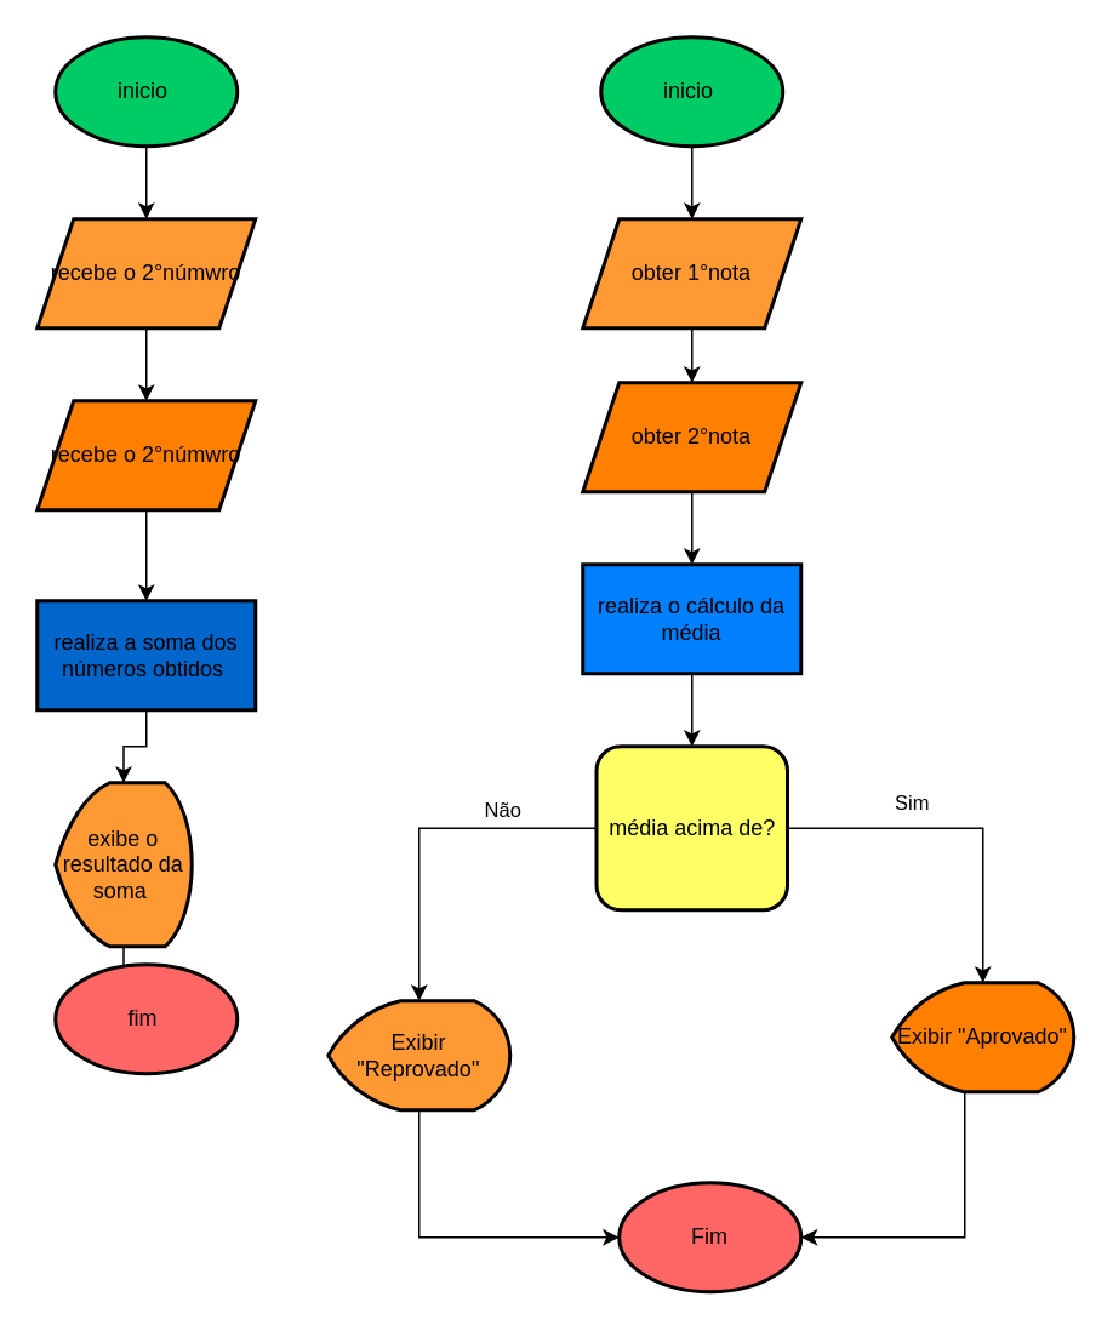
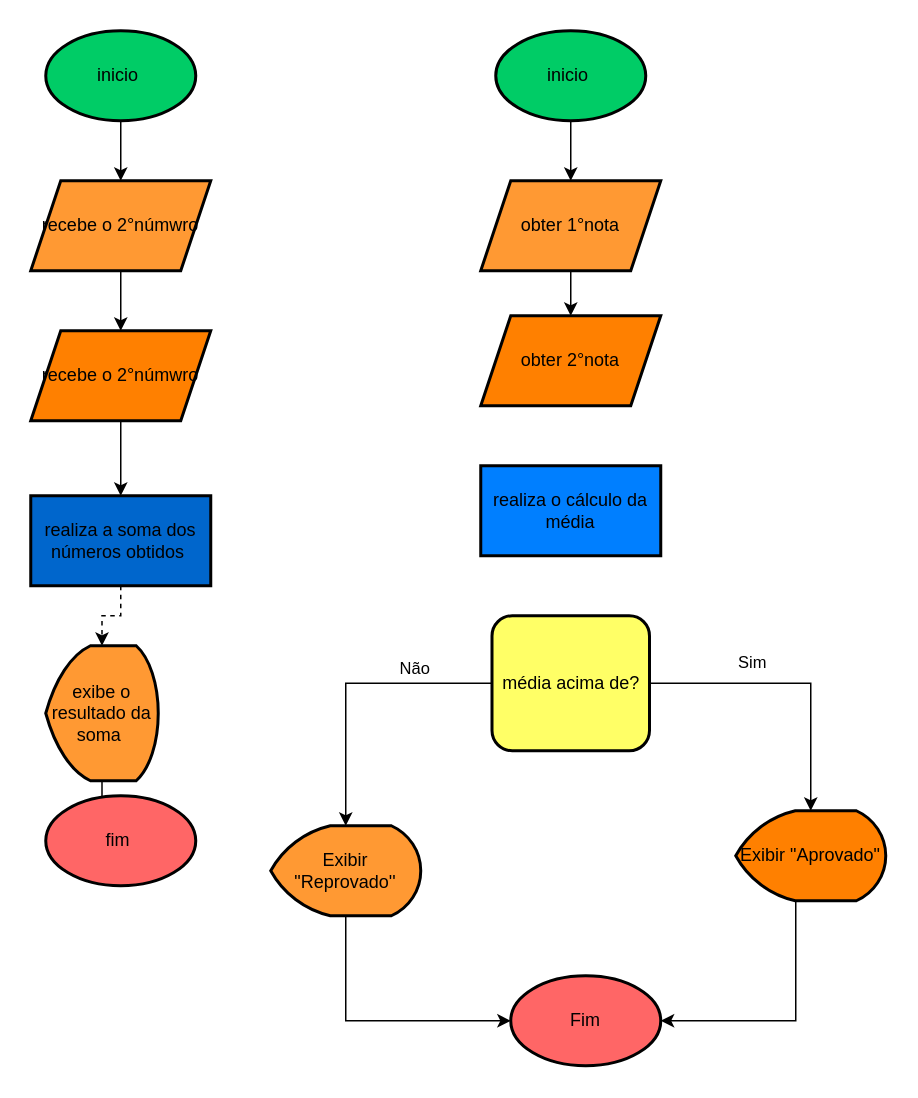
  <mxCell id="0" />
  <mxCell id="1" parent="0" />
  <mxCell id="2" value="" style="edgeStyle=orthogonalEdgeStyle;rounded=0;orthogonalLoop=1;jettySize=auto;html=1;" edge="1" parent="1" source="3" target="5"><mxGeometry relative="1" as="geometry" /></mxCell>
  <mxCell id="3" value="inicio&amp;nbsp;" style="strokeWidth=2;html=1;shape=mxgraph.flowchart.start_1;whiteSpace=wrap;fillColor=#00CC66;" vertex="1" parent="1"><mxGeometry x="30" y="20" width="100" height="60" as="geometry" /></mxCell>
  <mxCell id="4" value="" style="edgeStyle=orthogonalEdgeStyle;rounded=0;orthogonalLoop=1;jettySize=auto;html=1;" edge="1" parent="1" source="5" target="7"><mxGeometry relative="1" as="geometry" /></mxCell>
  <mxCell id="5" value="recebe o 2°númwro" style="shape=parallelogram;perimeter=parallelogramPerimeter;whiteSpace=wrap;html=1;fixedSize=1;fillColor=#FF9933;strokeWidth=2;" vertex="1" parent="1"><mxGeometry x="20" y="120" width="120" height="60" as="geometry" /></mxCell>
  <mxCell id="6" value="" style="edgeStyle=orthogonalEdgeStyle;rounded=0;orthogonalLoop=1;jettySize=auto;html=1;" edge="1" parent="1" source="7" target="9"><mxGeometry relative="1" as="geometry" /></mxCell>
  <mxCell id="7" value="recebe o 2°númwro" style="shape=parallelogram;perimeter=parallelogramPerimeter;whiteSpace=wrap;html=1;fixedSize=1;fillColor=#FF8000;strokeWidth=2;" vertex="1" parent="1"><mxGeometry x="20" y="220" width="120" height="60" as="geometry" /></mxCell>
- <mxCell id="8" value="" style="edgeStyle=orthogonalEdgeStyle;rounded=0;orthogonalLoop=1;jettySize=auto;html=1;" edge="1" parent="1" source="9" target="11"><mxGeometry relative="1" as="geometry" /></mxCell>
+ <mxCell id="8" value="" style="edgeStyle=orthogonalEdgeStyle;rounded=0;orthogonalLoop=1;jettySize=auto;html=1;dashed=1;" edge="1" parent="1" source="9" target="11"><mxGeometry relative="1" as="geometry" /></mxCell>
  <mxCell id="9" value="realiza a soma dos números obtidos&amp;nbsp;" style="whiteSpace=wrap;html=1;fillColor=#0066CC;strokeWidth=2;" vertex="1" parent="1"><mxGeometry x="20" y="330" width="120" height="60" as="geometry" /></mxCell>
  <mxCell id="10" value="" style="edgeStyle=orthogonalEdgeStyle;rounded=0;orthogonalLoop=1;jettySize=auto;html=1;" edge="1" parent="1" source="11" target="12"><mxGeometry relative="1" as="geometry" /></mxCell>
  <mxCell id="11" value="exibe o resultado da soma&amp;nbsp;" style="strokeWidth=2;html=1;shape=mxgraph.flowchart.display;whiteSpace=wrap;fillColor=#FF9933;" vertex="1" parent="1"><mxGeometry x="30" y="430" width="75" height="90" as="geometry" /></mxCell>
  <mxCell id="12" value="fim&amp;nbsp;" style="strokeWidth=2;html=1;shape=mxgraph.flowchart.start_1;whiteSpace=wrap;fillColor=#FF6666;" vertex="1" parent="1"><mxGeometry x="30" y="530" width="100" height="60" as="geometry" /></mxCell>
  <mxCell id="13" value="" style="edgeStyle=orthogonalEdgeStyle;rounded=0;orthogonalLoop=1;jettySize=auto;html=1;" edge="1" parent="1" source="14" target="16"><mxGeometry relative="1" as="geometry" /></mxCell>
  <mxCell id="14" value="inicio&amp;nbsp;" style="strokeWidth=2;html=1;shape=mxgraph.flowchart.start_1;whiteSpace=wrap;fillColor=#00CC66;" vertex="1" parent="1"><mxGeometry x="330" y="20" width="100" height="60" as="geometry" /></mxCell>
  <mxCell id="15" value="" style="edgeStyle=orthogonalEdgeStyle;rounded=0;orthogonalLoop=1;jettySize=auto;html=1;" edge="1" parent="1" source="16" target="18"><mxGeometry relative="1" as="geometry" /></mxCell>
  <mxCell id="16" value="obter 1°nota" style="shape=parallelogram;perimeter=parallelogramPerimeter;whiteSpace=wrap;html=1;fixedSize=1;fillColor=#FF9933;strokeWidth=2;" vertex="1" parent="1"><mxGeometry x="320" y="120" width="120" height="60" as="geometry" /></mxCell>
- <mxCell id="17" value="" style="edgeStyle=orthogonalEdgeStyle;rounded=0;orthogonalLoop=1;jettySize=auto;html=1;" edge="1" parent="1" source="18" target="20"><mxGeometry relative="1" as="geometry" /></mxCell>
  <mxCell id="18" value="obter 2°nota" style="shape=parallelogram;perimeter=parallelogramPerimeter;whiteSpace=wrap;html=1;fixedSize=1;fillColor=#FF8000;strokeWidth=2;" vertex="1" parent="1"><mxGeometry x="320" y="210" width="120" height="60" as="geometry" /></mxCell>
- <mxCell id="19" value="" style="edgeStyle=orthogonalEdgeStyle;rounded=0;orthogonalLoop=1;jettySize=auto;html=1;" edge="1" parent="1" source="20" target="25"><mxGeometry relative="1" as="geometry" /></mxCell>
  <mxCell id="20" value="realiza o cálculo da média" style="whiteSpace=wrap;html=1;fillColor=#007FFF;strokeWidth=2;" vertex="1" parent="1"><mxGeometry x="320" y="310" width="120" height="60" as="geometry" /></mxCell>
  <mxCell id="21" value="" style="edgeStyle=orthogonalEdgeStyle;rounded=0;orthogonalLoop=1;jettySize=auto;html=1;" edge="1" parent="1" source="25" target="27"><mxGeometry relative="1" as="geometry" /></mxCell>
  <mxCell id="22" value="Sim" style="edgeLabel;html=1;align=center;verticalAlign=middle;resizable=0;points=[];" vertex="1" connectable="0" parent="21"><mxGeometry x="-0.28" y="1" relative="1" as="geometry"><mxPoint x="-1" y="-14" as="offset" /></mxGeometry></mxCell>
  <mxCell id="23" value="" style="edgeStyle=orthogonalEdgeStyle;rounded=0;orthogonalLoop=1;jettySize=auto;html=1;" edge="1" parent="1" source="25" target="29"><mxGeometry relative="1" as="geometry" /></mxCell>
  <mxCell id="24" value="Não" style="edgeLabel;html=1;align=center;verticalAlign=middle;resizable=0;points=[];" vertex="1" connectable="0" parent="23"><mxGeometry x="-0.457" relative="1" as="geometry"><mxPoint y="-11" as="offset" /></mxGeometry></mxCell>
  <mxCell id="25" value="média acima de?" style="whiteSpace=wrap;html=1;fillColor=#FFFF66;strokeWidth=2;rounded=1;" vertex="1" parent="1"><mxGeometry x="327.5" y="410" width="105" height="90" as="geometry" /></mxCell>
  <mxCell id="26" value="" style="edgeStyle=orthogonalEdgeStyle;rounded=0;orthogonalLoop=1;jettySize=auto;html=1;" edge="1" parent="1" source="27" target="30"><mxGeometry relative="1" as="geometry"><Array as="points"><mxPoint x="530" y="680" /></Array></mxGeometry></mxCell>
  <mxCell id="27" value="Exibir &quot;Aprovado&quot;" style="strokeWidth=2;html=1;shape=mxgraph.flowchart.display;whiteSpace=wrap;fillColor=#FF8000;" vertex="1" parent="1"><mxGeometry x="490" y="540" width="100" height="60" as="geometry" /></mxCell>
  <mxCell id="28" value="" style="edgeStyle=orthogonalEdgeStyle;rounded=0;orthogonalLoop=1;jettySize=auto;html=1;" edge="1" parent="1" source="29" target="30"><mxGeometry relative="1" as="geometry"><Array as="points"><mxPoint x="230" y="680" /></Array></mxGeometry></mxCell>
  <mxCell id="29" value="Exibir &quot;Reprovado''" style="strokeWidth=2;html=1;shape=mxgraph.flowchart.display;whiteSpace=wrap;fillColor=#FF9933;" vertex="1" parent="1"><mxGeometry x="180" y="550" width="100" height="60" as="geometry" /></mxCell>
  <mxCell id="30" value="Fim" style="strokeWidth=2;html=1;shape=mxgraph.flowchart.start_1;whiteSpace=wrap;fillColor=#FF6666;" vertex="1" parent="1"><mxGeometry x="340" y="650" width="100" height="60" as="geometry" /></mxCell>
